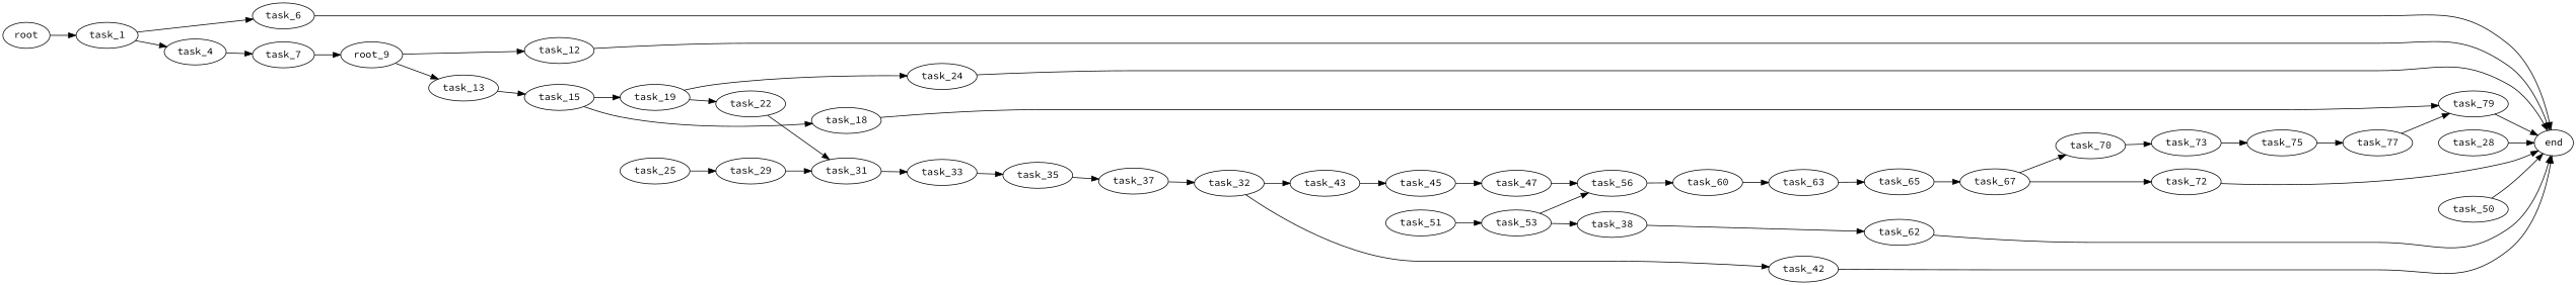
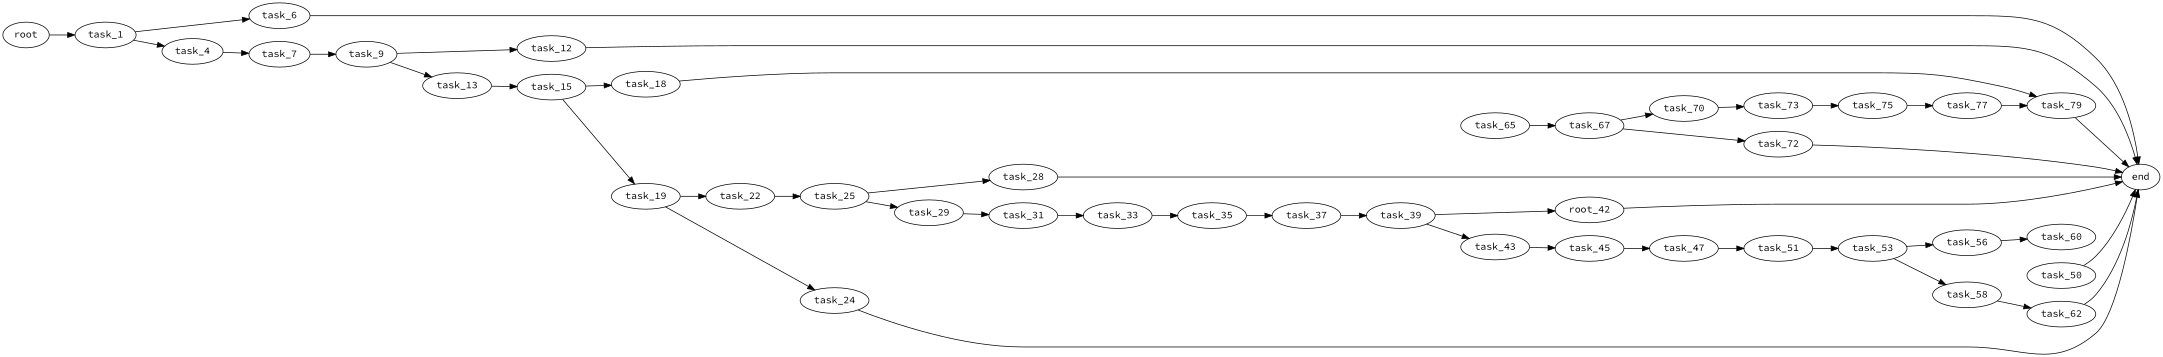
  digraph {
    fontname="Source Code Pro"
    rankdir=LR
    node [fontname="Source Code Pro"]
    edge [fontname="Source Code Pro"]
    root
    task_1
    task_4
    task_6
    task_7
    end
-   task_9 [label=root_9]
+   task_9
    task_12
    task_13
    task_15
    task_18
    task_19
    task_79
    task_22
    task_24
    task_25
    task_28
    task_29
    task_31
    task_33
    task_35
    task_37
-   task_39 [label=task_32]
-   task_42
+   task_39
+   task_42 [label=root_42]
    task_43
    task_45
    task_47
    task_51
    task_50
    task_53
    task_56
-   task_58 [label=task_38]
+   task_58
    task_60
    task_62
-   task_63
    task_65
    task_67
    task_70
    task_72
    task_73
    task_75
    task_77
    root -> task_1
    task_1 -> task_4
    task_1 -> task_6
    task_4 -> task_7
    task_6 -> end
    task_7 -> task_9
    task_9 -> task_12
    task_9 -> task_13
    task_12 -> end
    task_13 -> task_15
    task_15 -> task_18
    task_15 -> task_19
    task_18 -> task_79
    task_19 -> task_22
    task_19 -> task_24
    task_79 -> end
-   task_22 -> task_31
+   task_22 -> task_25
    task_24 -> end
+   task_25 -> task_28
    task_25 -> task_29
    task_28 -> end
    task_29 -> task_31
    task_31 -> task_33
    task_33 -> task_35
    task_35 -> task_37
    task_37 -> task_39
    task_39 -> task_42
    task_39 -> task_43
    task_42 -> end
    task_43 -> task_45
    task_45 -> task_47
-   task_47 -> task_56
+   task_47 -> task_51
    task_51 -> task_53
    task_50 -> end
    task_53 -> task_56
    task_53 -> task_58
    task_56 -> task_60
    task_58 -> task_62
-   task_60 -> task_63
    task_62 -> end
-   task_63 -> task_65
    task_65 -> task_67
    task_67 -> task_70
    task_67 -> task_72
    task_70 -> task_73
    task_72 -> end
    task_73 -> task_75
    task_75 -> task_77
    task_77 -> task_79
  }
